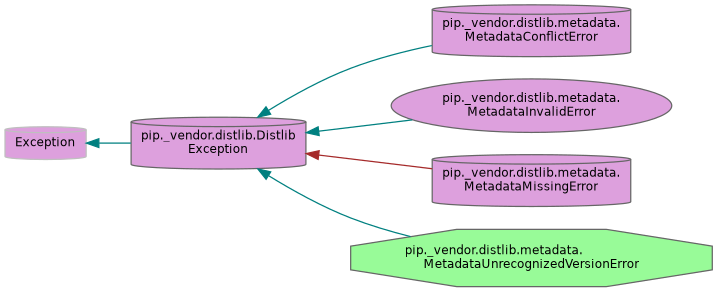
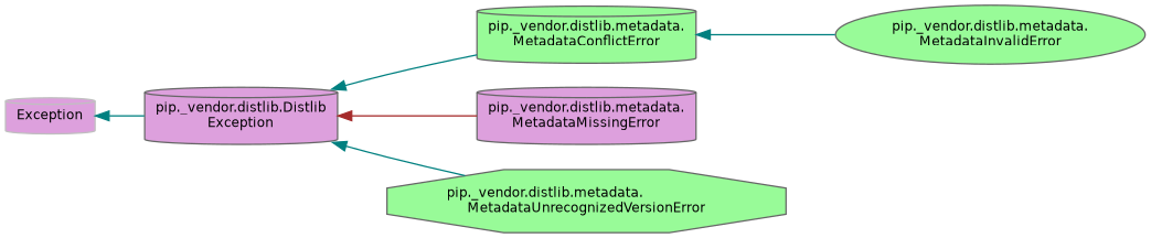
  digraph {
    rankdir=LR
    node [color=gray40 fillcolor=plum fontname=Helvetica fontsize=10 shape=cylinder style=filled]
    edge [color=teal dir=back fontname=Helvetica fontsize=10 labelfontname=Helvetica labelfontsize=10 style=solid]
    n1 [fontcolor=black height=0.2 label="pip._vendor.distlib.Distlib\lException" width=0.4]
-   n2 [height=0.2 label="pip._vendor.distlib.metadata.\lMetadataConflictError" width=0.4]
-   n3 [height=0.2 label="pip._vendor.distlib.metadata.\lMetadataInvalidError" shape=ellipse width=0.4]
+   n2 [fillcolor=palegreen height=0.2 label="pip._vendor.distlib.metadata.\lMetadataConflictError" width=0.4]
+   n3 [fillcolor=palegreen height=0.2 label="pip._vendor.distlib.metadata.\lMetadataInvalidError" shape=ellipse width=0.4]
    n4 [height=0.2 label="pip._vendor.distlib.metadata.\lMetadataMissingError" width=0.4]
    n5 [fillcolor=palegreen height=0.2 label="pip._vendor.distlib.metadata.\lMetadataUnrecognizedVersionError" shape=octagon width=0.4]
    n6 [color=grey75 height=0.2 label=Exception width=0.4]
    n1 -> n2
-   n1 -> n3
+   n2 -> n3
    n1 -> n4 [color=brown]
    n1 -> n5
    n6 -> n1
  }
